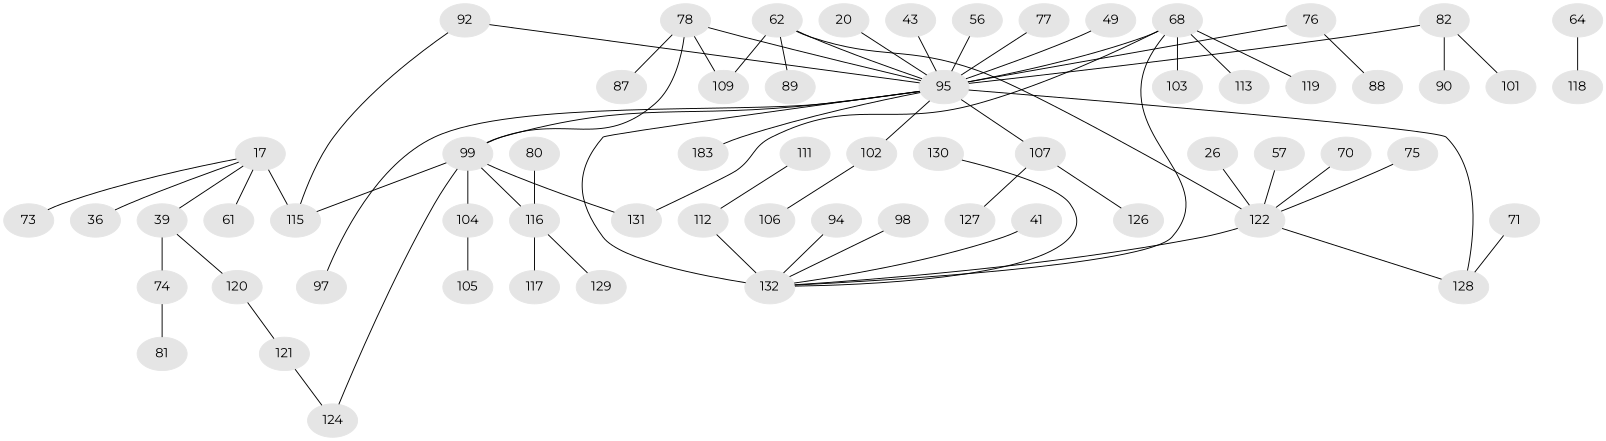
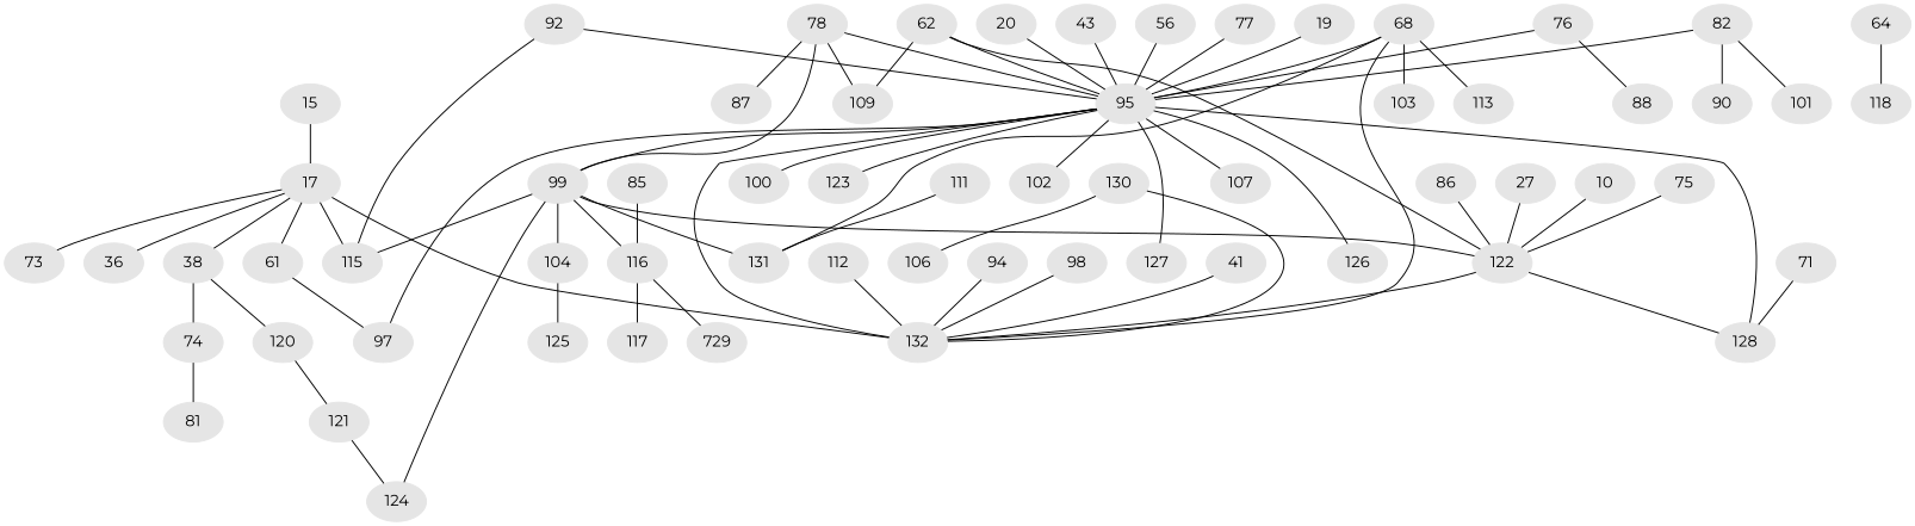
  graph {
    fontname=Montserrat
    node [color=gray90 fontname=Montserrat style=filled]
    edge [fontname=Montserrat]
    17 [super="+2+5"]
    36
-   38 [super="+12" label=39]
+   38 [super="+12"]
    61 [super="+22+39+58"]
    73 [super="+25"]
    132 [super="+21+93"]
    115 [super="+91"]
+   15
    74
    120 [super="+72"]
    97 [super="+28"]
    99 [super="+50+1"]
    122 [super="+33+79+110+49+29"]
    131 [super="+125"]
    116 [super="+60+24"]
    104 [super="+96"]
    124
    95 [super="+51+48+44+35+32"]
    128 [super="+63"]
+   100
    102
    107
-   123 [super="+42" label=183]
+   123 [super="+42"]
    126
    127
-   19 [label=49]
+   19
    20
    81
    121
    41
    43
    56
-   57
+   57 [label=27]
    62
-   89
    109
    64
    118
    68 [super="+66+52+47+54+65"]
    103
    113
-   119
-   70
+   70 [label=10]
    71
    75
    76
    88
    77 [super="+53"]
    78
    87
    117
-   129
-   80
+   129 [label=729]
+   80 [label=85]
    82 [super="+34+37+55"]
    90
    101
-   86 [label=26]
+   86
    92
    94
    106
    98
-   105
+   105 [label=125]
    112 [super="+108"]
    111
    130
    17 -- 36
    17 -- 38 [weight=2]
    17 -- 61
    17 -- 73
+   17 -- 132 [weight=4]
    17 -- 115 [weight=2]
    38 -- 74
    38 -- 120
+   61 -- 97
+   15 -- 17
    74 -- 81
    120 -- 121
    99 -- 115
+   99 -- 122
    99 -- 131
    99 -- 116 [weight=2]
    99 -- 104
    99 -- 124
    122 -- 132
    122 -- 128
    116 -- 117
    116 -- 129
    104 -- 105
    95 -- 132
    95 -- 97
    95 -- 99
    95 -- 128 [weight=2]
+   95 -- 100
    95 -- 102
    95 -- 107
    95 -- 123 [weight=2]
-   107 -- 126
-   107 -- 127 [weight=2]
-   102 -- 106
+   95 -- 126
+   95 -- 127 [weight=2]
+   130 -- 106
    19 -- 95
    20 -- 95
    121 -- 124
    41 -- 132
    43 -- 95
    56 -- 95
    57 -- 122
    62 -- 122
    62 -- 95
-   62 -- 89
    62 -- 109
    64 -- 118
    68 -- 132
    68 -- 131
    68 -- 95
    68 -- 103
    68 -- 113
-   68 -- 119
    70 -- 122
    71 -- 128
    75 -- 122
    76 -- 95
    76 -- 88
    77 -- 95
    78 -- 99
    78 -- 95
    78 -- 109
    78 -- 87
    80 -- 116
    82 -- 95
    82 -- 90
    82 -- 101
    86 -- 122
    92 -- 115
    92 -- 95
    94 -- 132
    98 -- 132
    112 -- 132
-   111 -- 112
+   111 -- 131
    130 -- 132
  }
